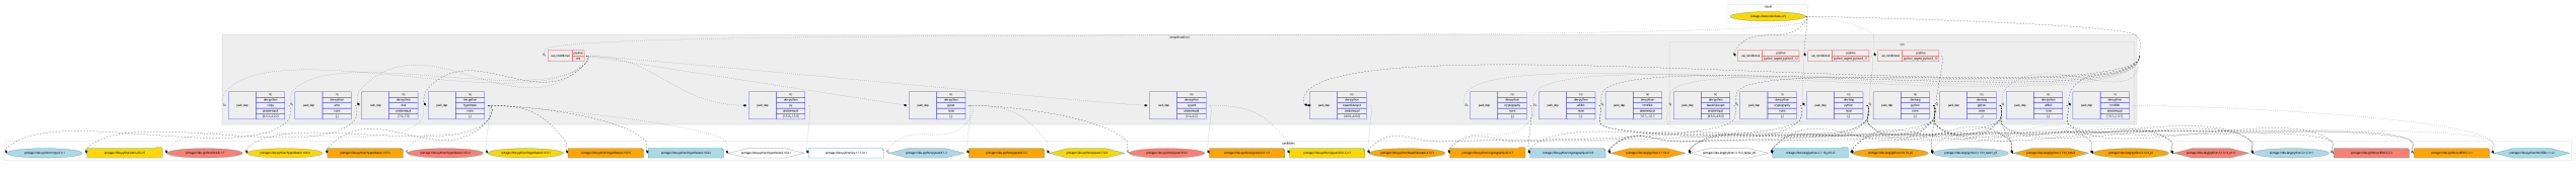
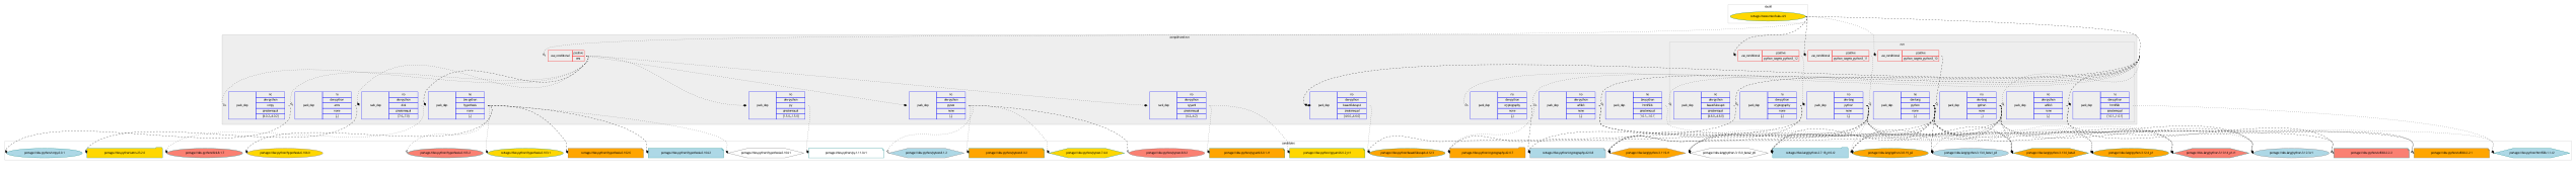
  digraph {
    compound=true
    concentrate=true
    fontname="Open Sans"
    fontsize=10
    newrank=true
    rankdir=TB
    ranksep=1.5
    node [color=teal fontname="Open Sans" fontsize=10 shape=none style=filled]
    edge [arrowhead=diamond fontname="Open Sans" headport=w style=dotted tailport=e weight=100]
    n1 [fillcolor=gold label="portage://www-misc/buku-4.9" shape=ellipse width=4]
    n2 [color=blue label=<<TABLE BORDER="0" CELLBORDER="1" CELLSPACING="0" CELLPADDING="4" WIDTH="220"><TR><TD ROWSPAN="6" CELLPADDING="30">pack_dep</TD></TR><TR><TD WIDTH="110">no</TD></TR><TR><TD>dev-python</TD></TR><TR><TD>attrs</TD></TR><TR><TD>none</TD></TR><TR><TD>[,,]</TD></TR></TABLE>> style=""]
    n3 [color=blue label=<<TABLE BORDER="0" CELLBORDER="1" CELLSPACING="0" CELLPADDING="4" WIDTH="220"><TR><TD ROWSPAN="6" CELLPADDING="30">pack_dep</TD></TR><TR><TD WIDTH="110">no</TD></TR><TR><TD>dev-python</TD></TR><TR><TD>click</TD></TR><TR><TD>greaterequal</TD></TR><TR><TD>[7.0,,,7.0]</TD></TR></TABLE>> style=""]
    n4 [color=blue label=<<TABLE BORDER="0" CELLBORDER="1" CELLSPACING="0" CELLPADDING="4" WIDTH="220"><TR><TD ROWSPAN="6" CELLPADDING="30">pack_dep</TD></TR><TR><TD WIDTH="110">no</TD></TR><TR><TD>dev-python</TD></TR><TR><TD>hypothesis</TD></TR><TR><TD>none</TD></TR><TR><TD>[,,]</TD></TR></TABLE>> style=""]
    n5 [color=blue label=<<TABLE BORDER="0" CELLBORDER="1" CELLSPACING="0" CELLPADDING="4" WIDTH="220"><TR><TD ROWSPAN="6" CELLPADDING="30">pack_dep</TD></TR><TR><TD WIDTH="110">no</TD></TR><TR><TD>dev-python</TD></TR><TR><TD>py</TD></TR><TR><TD>greaterequal</TD></TR><TR><TD>[1.5.0,,,1.5.0]</TD></TR></TABLE>> style=""]
    n6 [color=blue label=<<TABLE BORDER="0" CELLBORDER="1" CELLSPACING="0" CELLPADDING="4" WIDTH="220"><TR><TD ROWSPAN="6" CELLPADDING="30">pack_dep</TD></TR><TR><TD WIDTH="110">no</TD></TR><TR><TD>dev-python</TD></TR><TR><TD>pytest</TD></TR><TR><TD>none</TD></TR><TR><TD>[,,]</TD></TR></TABLE>> style=""]
    n7 [color=blue label=<<TABLE BORDER="0" CELLBORDER="1" CELLSPACING="0" CELLPADDING="4" WIDTH="220"><TR><TD ROWSPAN="6" CELLPADDING="30">pack_dep</TD></TR><TR><TD WIDTH="110">no</TD></TR><TR><TD>dev-python</TD></TR><TR><TD>pyyaml</TD></TR><TR><TD>greaterequal</TD></TR><TR><TD>[4.2,,,4.2]</TD></TR></TABLE>> style=""]
    n8 [color=blue label=<<TABLE BORDER="0" CELLBORDER="1" CELLSPACING="0" CELLPADDING="4" WIDTH="220"><TR><TD ROWSPAN="6" CELLPADDING="30">pack_dep</TD></TR><TR><TD WIDTH="110">no</TD></TR><TR><TD>dev-python</TD></TR><TR><TD>vcrpy</TD></TR><TR><TD>greaterequal</TD></TR><TR><TD>[4.0.2,,,4.0.2]</TD></TR></TABLE>> style=""]
    n9 [color=red label=<<TABLE BORDER="0" CELLBORDER="1" CELLSPACING="0" CELLPADDING="4"><TR><TD ROWSPAN="3" CELLPADDING="10">use_conditional</TD></TR><TR><TD>positive</TD></TR><TR><TD>test</TD></TR></TABLE>> style=""]
    n10 [color=blue label=<<TABLE BORDER="0" CELLBORDER="1" CELLSPACING="0" CELLPADDING="4" WIDTH="220"><TR><TD ROWSPAN="6" CELLPADDING="30">pack_dep</TD></TR><TR><TD WIDTH="110">no</TD></TR><TR><TD>dev-python</TD></TR><TR><TD>beautifulsoup4</TD></TR><TR><TD>greaterequal</TD></TR><TR><TD>[4.6.0,,,4.6.0]</TD></TR></TABLE>> style=""]
    n11 [color=blue label=<<TABLE BORDER="0" CELLBORDER="1" CELLSPACING="0" CELLPADDING="4" WIDTH="220"><TR><TD ROWSPAN="6" CELLPADDING="30">pack_dep</TD></TR><TR><TD WIDTH="110">no</TD></TR><TR><TD>dev-python</TD></TR><TR><TD>urllib3</TD></TR><TR><TD>none</TD></TR><TR><TD>[,,]</TD></TR></TABLE>> style=""]
    n12 [color=blue label=<<TABLE BORDER="0" CELLBORDER="1" CELLSPACING="0" CELLPADDING="4" WIDTH="220"><TR><TD ROWSPAN="6" CELLPADDING="30">pack_dep</TD></TR><TR><TD WIDTH="110">no</TD></TR><TR><TD>dev-python</TD></TR><TR><TD>cryptography</TD></TR><TR><TD>none</TD></TR><TR><TD>[,,]</TD></TR></TABLE>> style=""]
    n13 [color=blue label=<<TABLE BORDER="0" CELLBORDER="1" CELLSPACING="0" CELLPADDING="4" WIDTH="220"><TR><TD ROWSPAN="6" CELLPADDING="30">pack_dep</TD></TR><TR><TD WIDTH="110">no</TD></TR><TR><TD>dev-python</TD></TR><TR><TD>html5lib</TD></TR><TR><TD>greaterequal</TD></TR><TR><TD>[1.0.1,,,1.0.1]</TD></TR></TABLE>> style=""]
    n14 [color=blue label=<<TABLE BORDER="0" CELLBORDER="1" CELLSPACING="0" CELLPADDING="4" WIDTH="220"><TR><TD ROWSPAN="6" CELLPADDING="30">pack_dep</TD></TR><TR><TD WIDTH="110">no</TD></TR><TR><TD>dev-lang</TD></TR><TR><TD>python</TD></TR><TR><TD>none</TD></TR><TR><TD>[,,]</TD></TR></TABLE>> style=""]
    n15 [color=red label=<<TABLE BORDER="0" CELLBORDER="1" CELLSPACING="0" CELLPADDING="4"><TR><TD ROWSPAN="3" CELLPADDING="10">use_conditional</TD></TR><TR><TD>positive</TD></TR><TR><TD>python_targets_python3_10</TD></TR></TABLE>> style=""]
    n16 [color=blue label=<<TABLE BORDER="0" CELLBORDER="1" CELLSPACING="0" CELLPADDING="4" WIDTH="220"><TR><TD ROWSPAN="6" CELLPADDING="30">pack_dep</TD></TR><TR><TD WIDTH="110">no</TD></TR><TR><TD>dev-lang</TD></TR><TR><TD>python</TD></TR><TR><TD>none</TD></TR><TR><TD>[,,]</TD></TR></TABLE>> style=""]
    n17 [color=red label=<<TABLE BORDER="0" CELLBORDER="1" CELLSPACING="0" CELLPADDING="4"><TR><TD ROWSPAN="3" CELLPADDING="10">use_conditional</TD></TR><TR><TD>positive</TD></TR><TR><TD>python_targets_python3_11</TD></TR></TABLE>> style=""]
    n18 [color=blue label=<<TABLE BORDER="0" CELLBORDER="1" CELLSPACING="0" CELLPADDING="4" WIDTH="220"><TR><TD ROWSPAN="6" CELLPADDING="30">pack_dep</TD></TR><TR><TD WIDTH="110">no</TD></TR><TR><TD>dev-lang</TD></TR><TR><TD>python</TD></TR><TR><TD>none</TD></TR><TR><TD>[,,]</TD></TR></TABLE>> style=""]
    n19 [color=red label=<<TABLE BORDER="0" CELLBORDER="1" CELLSPACING="0" CELLPADDING="4"><TR><TD ROWSPAN="3" CELLPADDING="10">use_conditional</TD></TR><TR><TD>positive</TD></TR><TR><TD>python_targets_python3_12</TD></TR></TABLE>> style=""]
    n20 [color=blue label=<<TABLE BORDER="0" CELLBORDER="1" CELLSPACING="0" CELLPADDING="4" WIDTH="220"><TR><TD ROWSPAN="6" CELLPADDING="30">pack_dep</TD></TR><TR><TD WIDTH="110">no</TD></TR><TR><TD>dev-python</TD></TR><TR><TD>beautifulsoup4</TD></TR><TR><TD>greaterequal</TD></TR><TR><TD>[4.6.0,,,4.6.0]</TD></TR></TABLE>> style=""]
    n21 [color=blue label=<<TABLE BORDER="0" CELLBORDER="1" CELLSPACING="0" CELLPADDING="4" WIDTH="220"><TR><TD ROWSPAN="6" CELLPADDING="30">pack_dep</TD></TR><TR><TD WIDTH="110">no</TD></TR><TR><TD>dev-python</TD></TR><TR><TD>cryptography</TD></TR><TR><TD>none</TD></TR><TR><TD>[,,]</TD></TR></TABLE>> style=""]
    n22 [color=blue label=<<TABLE BORDER="0" CELLBORDER="1" CELLSPACING="0" CELLPADDING="4" WIDTH="220"><TR><TD ROWSPAN="6" CELLPADDING="30">pack_dep</TD></TR><TR><TD WIDTH="110">no</TD></TR><TR><TD>dev-python</TD></TR><TR><TD>html5lib</TD></TR><TR><TD>greaterequal</TD></TR><TR><TD>[1.0.1,,,1.0.1]</TD></TR></TABLE>> style=""]
    n23 [color=blue label=<<TABLE BORDER="0" CELLBORDER="1" CELLSPACING="0" CELLPADDING="4" WIDTH="220"><TR><TD ROWSPAN="6" CELLPADDING="30">pack_dep</TD></TR><TR><TD WIDTH="110">no</TD></TR><TR><TD>dev-python</TD></TR><TR><TD>urllib3</TD></TR><TR><TD>none</TD></TR><TR><TD>[,,]</TD></TR></TABLE>> style=""]
    n24 [color=gray40 fillcolor=orange label="portage://dev-python/hypothesis-6.102.6" shape=note width=4]
    n25 [fillcolor=gold label="portage://dev-python/hypothesis-6.103.1" shape=ellipse width=4]
    n26 [fillcolor=salmon label="portage://dev-python/hypothesis-6.103.2" shape=ellipse width=4]
-   n27 [fillcolor=orange label="portage://dev-python/hypothesis-6.103.5" shape=note width=4]
    n28 [color=gray40 fillcolor=gold label="portage://dev-python/hypothesis-6.104.0" shape=ellipse width=4]
    n29 [color=gray40 fillcolor=white label="portage://dev-python/hypothesis-6.104.1" shape=hexagon width=4]
    n30 [fillcolor=lightblue label="portage://dev-python/hypothesis-6.104.2" shape=note width=4]
    n31 [fillcolor=gold label="portage://dev-python/attrs-23.2.0" shape=folder width=4]
    n32 [fillcolor=salmon label="portage://dev-python/click-8.1.7" shape=ellipse width=4]
    n33 [fillcolor=white label="portage://dev-python/py-1.11.0-r1" shape=note width=4]
    n34 [fillcolor=gold label="portage://dev-python/pytest-7.4.4" shape=hexagon width=4]
    n35 [fillcolor=orange label="portage://dev-python/pytest-8.0.2" shape=note width=4]
    n36 [color=gray40 fillcolor=lightblue label="portage://dev-python/pytest-8.1.2" shape=hexagon width=4]
    n37 [color=gray40 fillcolor=salmon label="portage://dev-python/pytest-8.9.2" shape=ellipse width=4]
    n38 [fillcolor=orange label="portage://dev-python/pyyaml-6.0.1-r1" shape=note width=4]
    n39 [fillcolor=gold label="portage://dev-python/pyyaml-6.0.2_rc1" shape=note width=4]
    n40 [fillcolor=lightblue label="portage://dev-python/vcrpy-6.0.1" shape=ellipse width=4]
    n41 [fillcolor=orange label="portage://dev-python/beautifulsoup4-4.12.3" shape=ellipse width=4]
    n42 [color=gray40 fillcolor=orange label="portage://dev-python/cryptography-42.0.7" shape=folder width=4]
    n43 [color=gray40 fillcolor=lightblue label="portage://dev-python/cryptography-42.0.8" shape=note width=4]
    n44 [fillcolor=lightblue label="portage://dev-python/html5lib-1.1-r2" shape=hexagon width=4]
    n45 [color=gray40 fillcolor=orange label="portage://dev-python/urllib3-2.2.1" shape=note width=4]
    n46 [fillcolor=salmon label="portage://dev-python/urllib3-2.2.2" shape=note width=4]
    n47 [fillcolor=lightblue label="portage://dev-lang/python-2.7.18_p16-r2" shape=folder width=4]
    n48 [fillcolor=salmon label="portage://dev-lang/python-3.10.14_p1-r1" shape=hexagon width=4]
    n49 [color=gray40 fillcolor=orange label="portage://dev-lang/python-3.11.9-r1" shape=hexagon width=4]
    n50 [color=gray40 fillcolor=lightblue label="portage://dev-lang/python-3.12.3-r1" shape=ellipse width=4]
    n51 [fillcolor=orange label="portage://dev-lang/python-3.12.4_p1" shape=ellipse width=4]
    n52 [color=gray40 fillcolor=lightblue label="portage://dev-lang/python-3.13.0_beta1_p3" shape=ellipse width=4]
    n53 [color=gray40 fillcolor=white label="portage://dev-lang/python-3.13.0_beta2_p9" shape=hexagon width=4]
    n54 [fillcolor=orange label="portage://dev-lang/python-3.13.0_beta3" shape=hexagon width=4]
    n55 [fillcolor=orange label="portage://dev-lang/python-3.8.19_p2" shape=ellipse width=4]
    subgraph cluster_1 {
      color=gray
      label=<<i>dependencies</i>>
      subgraph cluster_2 {
        color=gray
        fillcolor="#eeeeee"
        label=<<i>compile</i>>
        style=filled
        subgraph sub_3 {
          color=gray
          fillcolor="#eeeeee"
          label=<<i>compile</i>>
          style=filled
          n9
          subgraph sub_4 {
            color=gray
            fillcolor="#eeeeee"
            label=<<i>compile</i>>
            style=filled
            n2
          }
          subgraph sub_5 {
            color=gray
            fillcolor="#eeeeee"
            label=<<i>compile</i>>
            style=filled
            n3
          }
          subgraph sub_6 {
            color=gray
            fillcolor="#eeeeee"
            label=<<i>compile</i>>
            style=filled
            n4
          }
          subgraph sub_7 {
            color=gray
            fillcolor="#eeeeee"
            label=<<i>compile</i>>
            style=filled
            n5
          }
          subgraph sub_8 {
            color=gray
            fillcolor="#eeeeee"
            label=<<i>compile</i>>
            style=filled
            n6
          }
          subgraph sub_9 {
            color=gray
            fillcolor="#eeeeee"
            label=<<i>compile</i>>
            style=filled
            n7
          }
          subgraph sub_10 {
            color=gray
            fillcolor="#eeeeee"
            label=<<i>compile</i>>
            style=filled
            n8
          }
        }
        subgraph sub_11 {
          color=gray
          fillcolor="#eeeeee"
          label=<<i>compile</i>>
          style=filled
          n10
        }
        subgraph sub_12 {
          color=gray
          fillcolor="#eeeeee"
          label=<<i>compile</i>>
          style=filled
          n11
        }
        subgraph sub_13 {
          color=gray
          fillcolor="#eeeeee"
          label=<<i>compile</i>>
          style=filled
          n12
        }
        subgraph sub_14 {
          color=gray
          fillcolor="#eeeeee"
          label=<<i>compile</i>>
          style=filled
          n13
        }
      }
      subgraph cluster_15 {
        color=gray
        fillcolor="#eeeeee"
        label=<<i>compile and run</i>>
        style=filled
      }
      subgraph cluster_16 {
        color=gray
        fillcolor="#eeeeee"
        label=<<i>run</i>>
        style=filled
        subgraph sub_17 {
          color=gray
          fillcolor="#eeeeee"
          label=<<i>run</i>>
          style=filled
          n15
          subgraph sub_18 {
            color=gray
            fillcolor="#eeeeee"
            label=<<i>run</i>>
            style=filled
            n14
          }
        }
        subgraph sub_19 {
          color=gray
          fillcolor="#eeeeee"
          label=<<i>run</i>>
          style=filled
          n17
          subgraph sub_20 {
            color=gray
            fillcolor="#eeeeee"
            label=<<i>run</i>>
            style=filled
            n16
          }
        }
        subgraph sub_21 {
          color=gray
          fillcolor="#eeeeee"
          label=<<i>run</i>>
          style=filled
          n19
          subgraph sub_22 {
            color=gray
            fillcolor="#eeeeee"
            label=<<i>run</i>>
            style=filled
            n18
          }
        }
        subgraph sub_23 {
          color=gray
          fillcolor="#eeeeee"
          label=<<i>run</i>>
          style=filled
          n20
        }
        subgraph sub_24 {
          color=gray
          fillcolor="#eeeeee"
          label=<<i>run</i>>
          style=filled
          n21
        }
        subgraph sub_25 {
          color=gray
          fillcolor="#eeeeee"
          label=<<i>run</i>>
          style=filled
          n22
        }
        subgraph sub_26 {
          color=gray
          fillcolor="#eeeeee"
          label=<<i>run</i>>
          style=filled
          n23
        }
      }
    }
    subgraph cluster_27 {
      color=gray
      label=<<i>ebuild</i>>
      rank=same
      n1
    }
    subgraph cluster_28 {
      color=gray
      label=<<i>candidates</i>>
      rank=same
      subgraph sub_29 {
        color=black
        label=<<i>candidates</i>>
        nodesep=1
        rank=same
        n24
        n25
        n26
-       n27
        n28
        n29
        n30
      }
      subgraph sub_30 {
        color=black
        label=<<i>candidates</i>>
        nodesep=1
        rank=same
        n31
      }
      subgraph sub_31 {
        color=black
        label=<<i>candidates</i>>
        nodesep=1
        rank=same
        n32
      }
      subgraph sub_32 {
        color=black
        label=<<i>candidates</i>>
        nodesep=1
        rank=same
        n33
      }
      subgraph sub_33 {
        color=black
        label=<<i>candidates</i>>
        nodesep=1
        rank=same
        n34
        n35
        n36
        n37
      }
      subgraph sub_34 {
        color=black
        label=<<i>candidates</i>>
        nodesep=1
        rank=same
        n38
        n39
      }
      subgraph sub_35 {
        color=black
        label=<<i>candidates</i>>
        nodesep=1
        rank=same
        n40
      }
      subgraph sub_36 {
        color=black
        label=<<i>candidates</i>>
        nodesep=1
        rank=same
        n41
      }
      subgraph sub_37 {
        color=black
        label=<<i>candidates</i>>
        nodesep=1
        rank=same
        n42
        n43
      }
      subgraph sub_38 {
        color=black
        label=<<i>candidates</i>>
        nodesep=1
        rank=same
        n44
      }
      subgraph sub_39 {
        color=black
        label=<<i>candidates</i>>
        nodesep=1
        rank=same
        n45
        n46
      }
      subgraph sub_40 {
        color=black
        label=<<i>candidates</i>>
        nodesep=1
        rank=same
        n47
        n48
        n49
        n50
        n51
        n52
        n53
        n54
        n55
      }
      subgraph sub_41 {
        color=black
        label=<<i>candidates</i>>
        nodesep=1
        rank=same
        n47
        n48
        n49
        n50
        n51
        n52
        n53
        n54
        n55
      }
      subgraph sub_42 {
        color=black
        label=<<i>candidates</i>>
        nodesep=1
        rank=same
        n47
        n48
        n49
        n50
        n51
        n52
        n53
        n54
        n55
      }
      subgraph sub_43 {
        color=black
        label=<<i>candidates</i>>
        nodesep=1
        rank=same
        n41
      }
      subgraph sub_44 {
        color=black
        label=<<i>candidates</i>>
        nodesep=1
        rank=same
        n42
        n43
      }
      subgraph sub_45 {
        color=black
        label=<<i>candidates</i>>
        nodesep=1
        rank=same
        n44
      }
      subgraph sub_46 {
        color=black
        label=<<i>candidates</i>>
        nodesep=1
        rank=same
        n45
        n46
      }
    }
    n1 -> n9 [arrowhead=onormal weight=20]
    n1 -> n10 [style=dashed weight=20]
    n1 -> n11 [arrowhead=onormal weight=20]
    n1 -> n12 [arrowhead=onormal weight=20]
    n1 -> n13 [arrowhead=onormal style=dashed weight=20]
    n1 -> n15 [weight=20]
    n1 -> n17 [style=dashed weight=20]
    n1 -> n19 [style=dashed weight=20]
    n1 -> n20 [arrowhead=onormal weight=20]
    n1 -> n21 [arrowhead=onormal style=dashed weight=20]
    n1 -> n22 [style=dashed weight=20]
    n1 -> n23 [arrowhead=onormal weight=20]
    n2 -> n31 [style=dashed]
    n3 -> n32
    n4 -> n24 [style=dashed]
    n4 -> n25
    n4 -> n26 [arrowhead=onormal]
-   n4 -> n27 [style=dashed]
    n4 -> n28 [style=dashed]
    n4 -> n29
    n4 -> n30 [style=dashed]
    n5 -> n33
    n6 -> n34
    n6 -> n35
    n6 -> n36 [arrowhead=onormal]
    n6 -> n37 [arrowhead=onormal style=dashed]
    n7 -> n38
    n7 -> n39
    n8 -> n40 [style=dashed]
    n9 -> n2 [arrowhead=onormal weight=20]
    n9 -> n3 [weight=20]
    n9 -> n4 [style=dashed weight=20]
    n9 -> n5 [weight=20]
    n9 -> n6 [weight=20]
    n9 -> n7 [weight=20]
    n9 -> n8 [arrowhead=onormal weight=20]
    n10 -> n41
    n11 -> n45 [arrowhead=onormal style=dashed]
    n11 -> n46 [arrowhead=onormal style=dashed]
    n12 -> n42 [arrowhead=onormal]
    n12 -> n43 [style=dashed]
    n13 -> n44 [arrowhead=onormal]
    n14 -> n47
    n14 -> n48
    n14 -> n49 [style=dashed]
    n14 -> n50 [style=dashed]
    n14 -> n51 [arrowhead=onormal]
    n14 -> n52
    n14 -> n53
    n14 -> n54 [style=dashed]
    n14 -> n55 [style=dashed]
    n15 -> n14 [arrowhead=onormal style=dashed weight=20]
    n16 -> n47 [arrowhead=onormal style=dashed]
    n16 -> n48 [style=dashed]
    n16 -> n49 [arrowhead=onormal style=dashed]
    n16 -> n50 [style=dashed]
    n16 -> n51
    n16 -> n52 [style=dashed]
    n16 -> n53 [style=dashed]
    n16 -> n54 [style=dashed]
    n16 -> n55 [style=dashed]
    n17 -> n16 [arrowhead=onormal weight=20]
    n18 -> n47 [style=dashed]
    n18 -> n48 [arrowhead=onormal]
    n18 -> n49 [arrowhead=onormal style=dashed]
    n18 -> n50
    n18 -> n51
    n18 -> n52
    n18 -> n53 [style=dashed]
    n18 -> n54 [style=dashed]
    n18 -> n55 [arrowhead=onormal]
    n19 -> n18 [weight=20]
    n20 -> n41 [arrowhead=onormal style=dashed]
    n21 -> n42 [style=dashed]
    n21 -> n43 [style=dashed]
    n22 -> n44
    n23 -> n45 [arrowhead=onormal style=dashed]
    n23 -> n46 [arrowhead=onormal style=dashed]
  }
